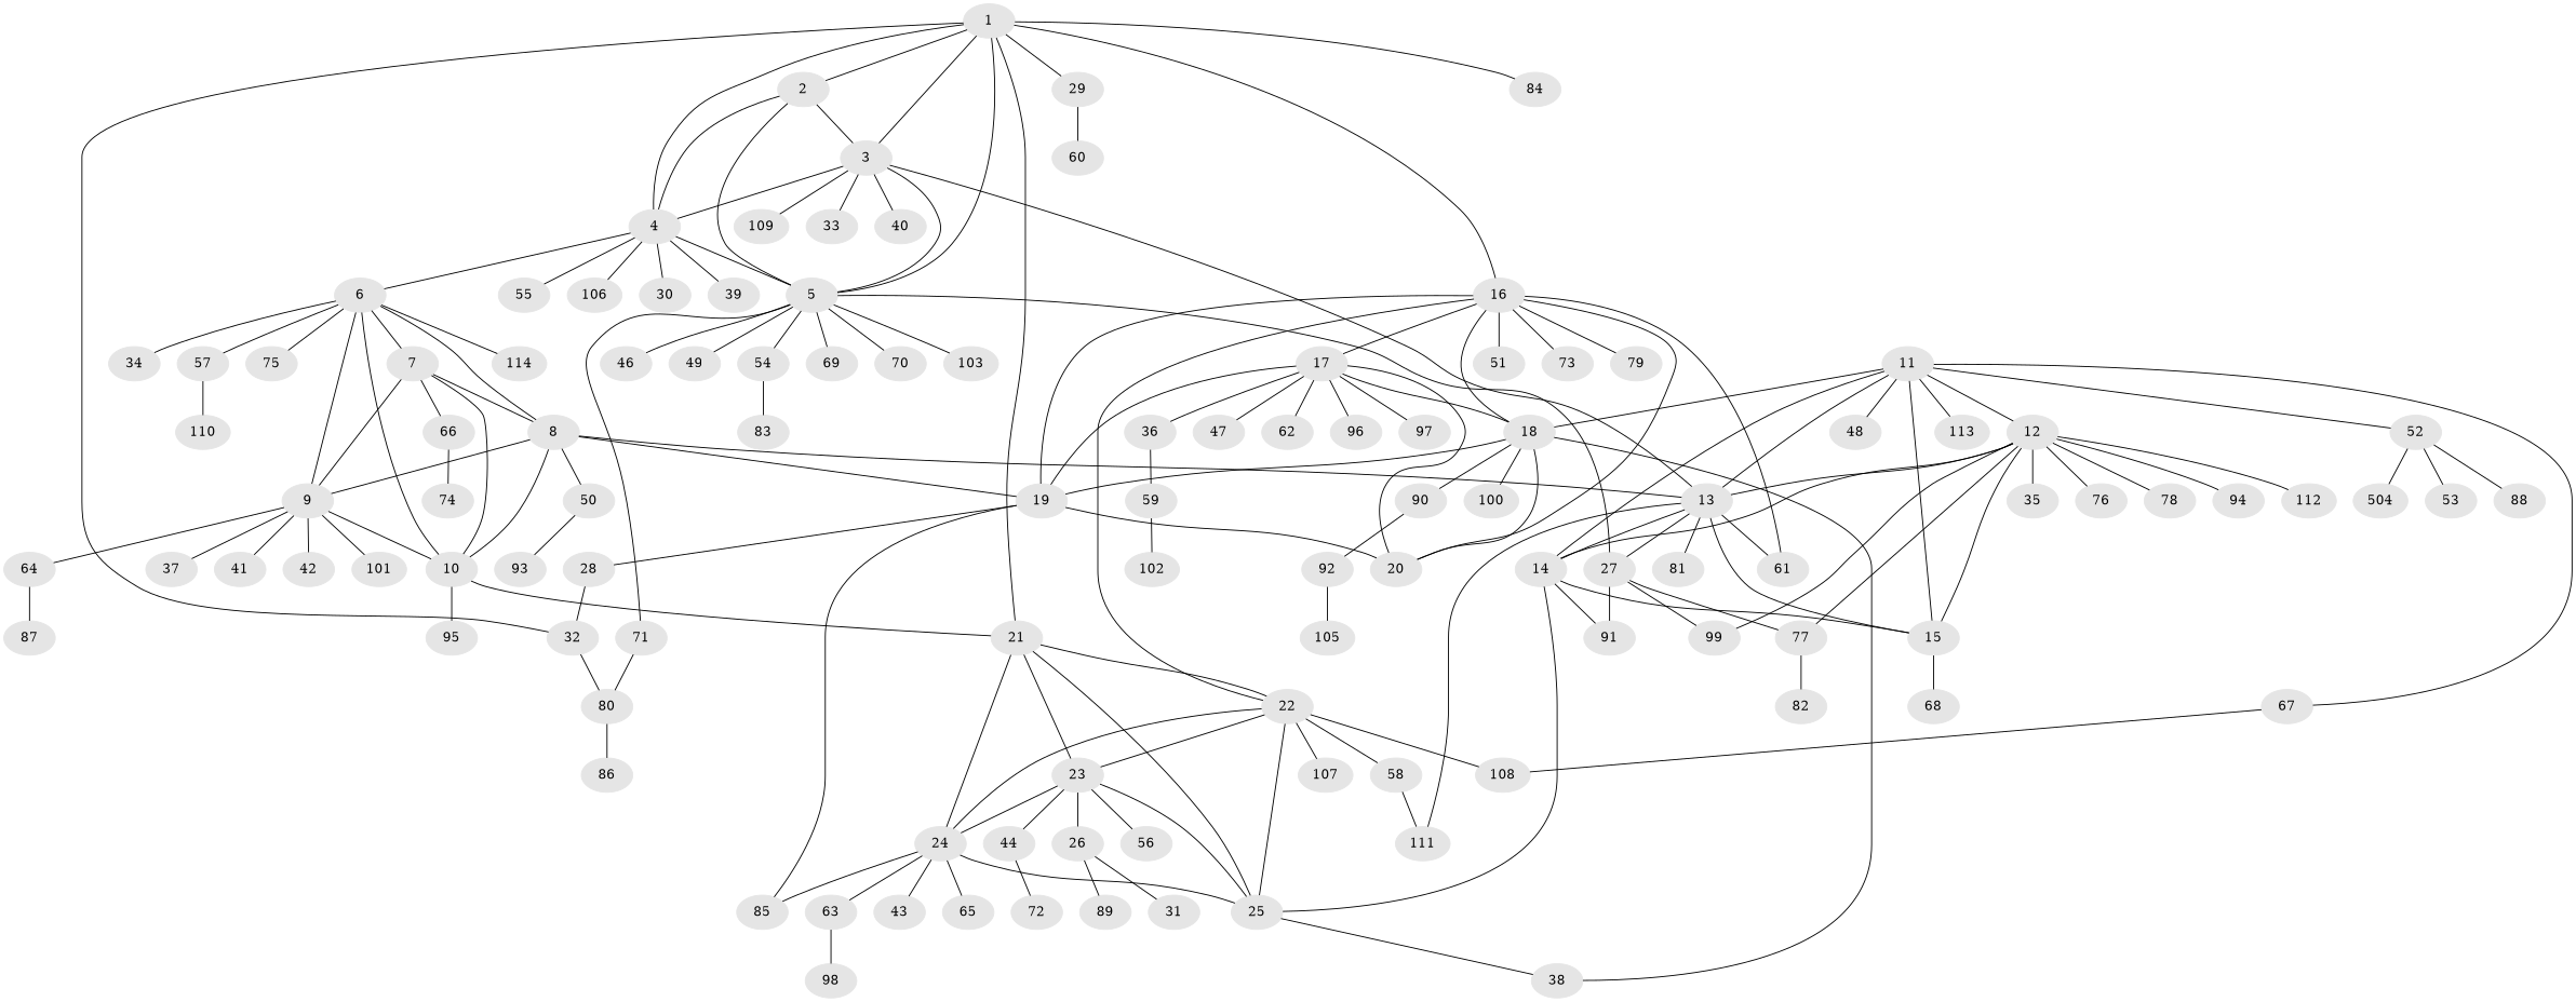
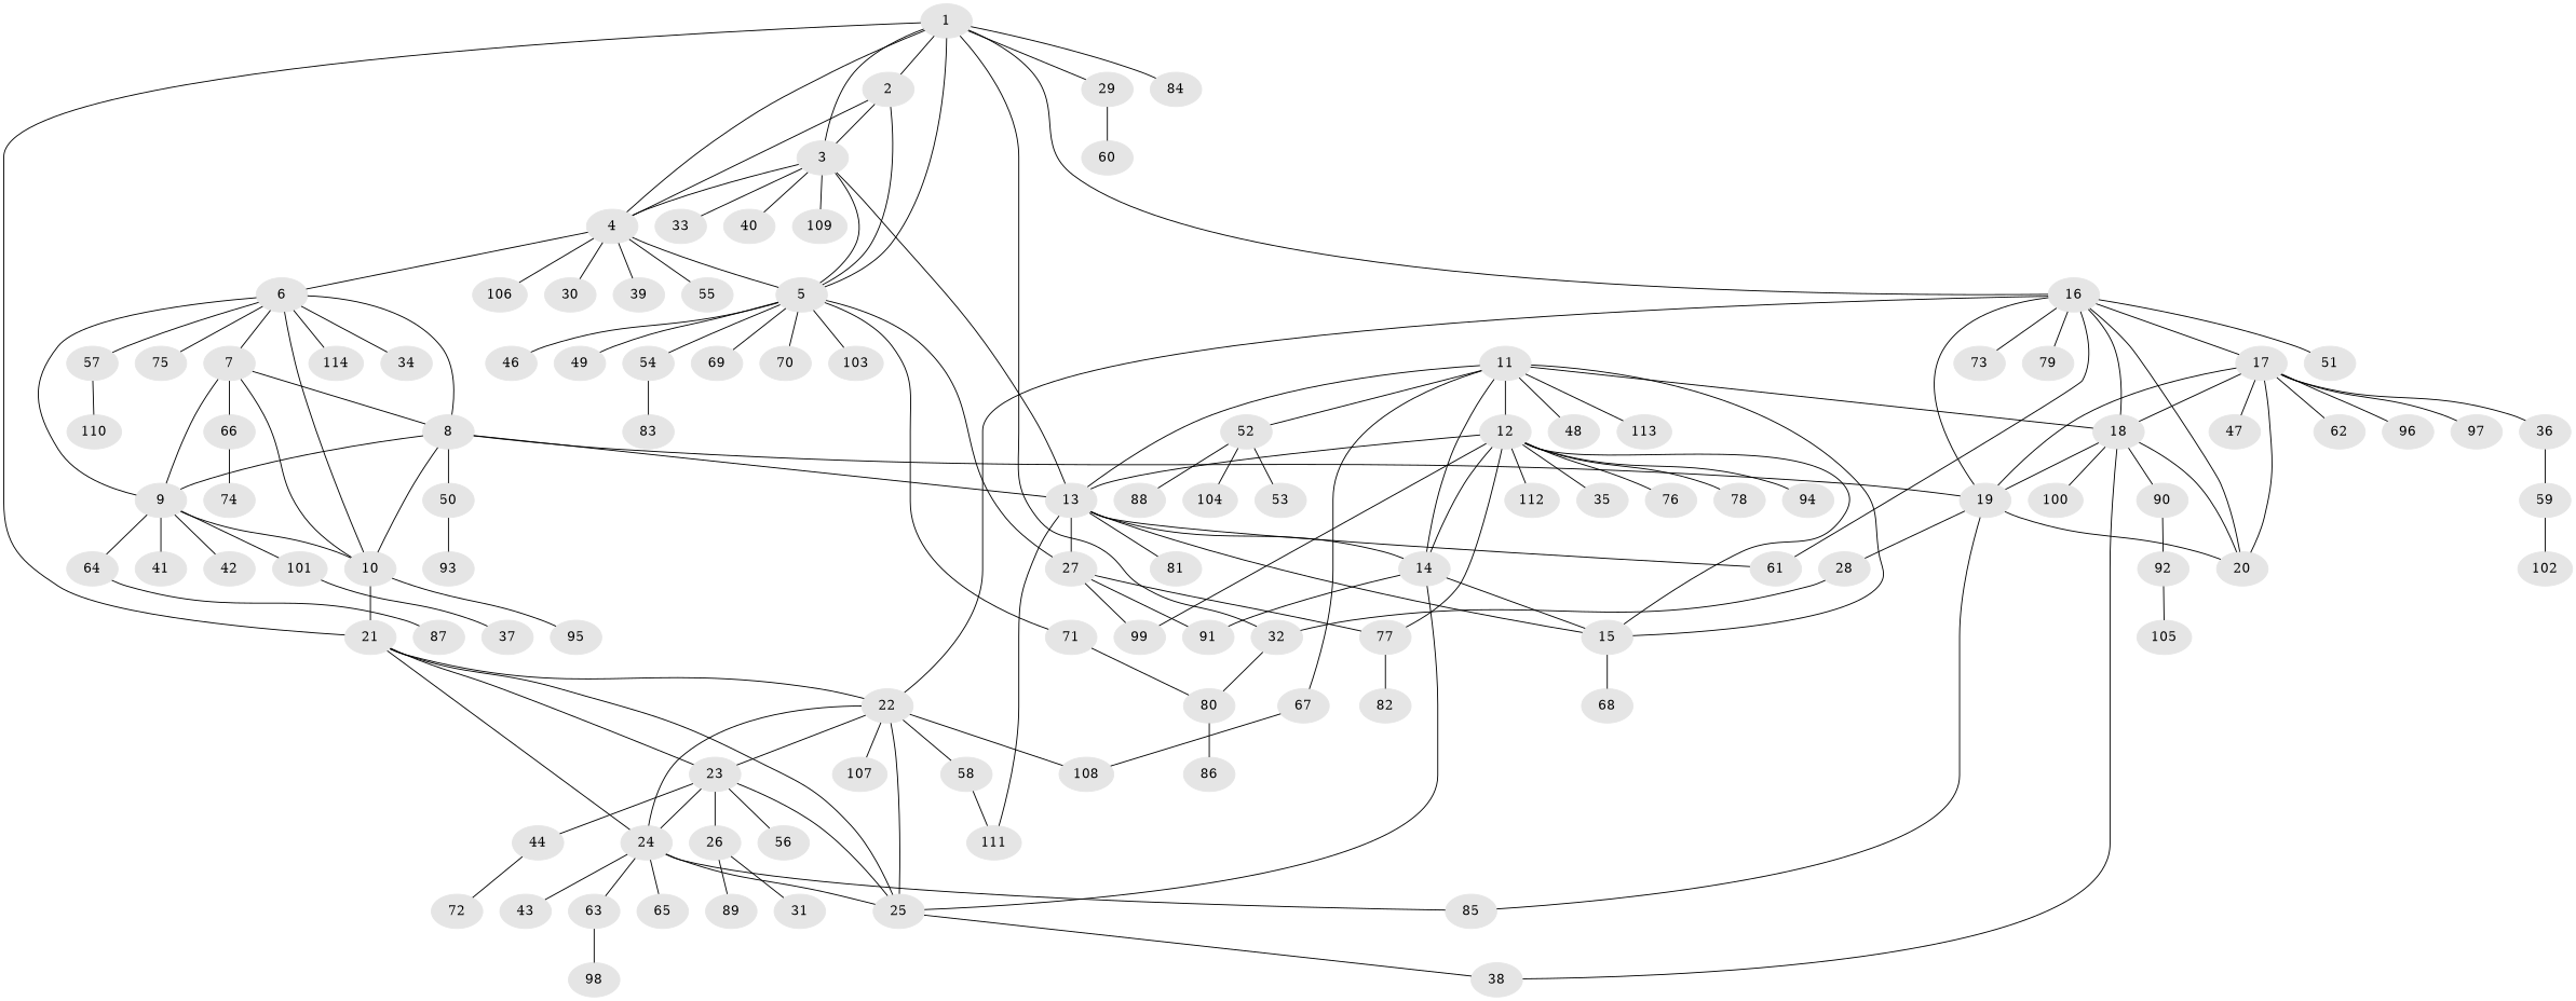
  graph {
    node [color=gray90 style=filled]
    1
    2
    3
    4
    5
    16
    21
    29
    32
    84
    13
    33
    40
    109
    6
    30
    39
    55
    106
    27
    46
    49
    54
    69
    70
    71
    103
    19
    18
    61
    17
    20
    22
    51
    73
    79
    25
    23
    24
    60
    80
    14
    15
    81
    111
    7
    8
    9
    10
    34
    57
    75
    114
    77
    99
    91
    83
    66
    50
    37
    41
    42
    64
    101
    95
    110
    74
    28
    85
    93
    87
    11
    12
    48
    52
    67
    113
    35
    76
    78
    94
    112
    68
    38
    90
    100
    53
    88
-   104 [label=504]
+   104
    108
    82
    36
    47
    62
    96
    97
    58
    107
    59
    92
    26
    44
    56
    43
    63
    65
    31
    89
    72
    98
    86
    102
    105
    1 -- 2
    1 -- 3
    1 -- 4
    1 -- 5
    1 -- 16
    1 -- 21
    1 -- 29
    1 -- 32
    1 -- 84
    2 -- 3
    2 -- 4
    2 -- 5
    3 -- 4
    3 -- 5
    3 -- 13
    3 -- 33
    3 -- 40
    3 -- 109
    4 -- 5
    4 -- 6
    4 -- 30
    4 -- 39
    4 -- 55
    4 -- 106
    5 -- 27
    5 -- 46
    5 -- 49
    5 -- 54
    5 -- 69
    5 -- 70
    5 -- 71
    5 -- 103
    16 -- 19
    16 -- 18
    16 -- 61
    16 -- 17
    16 -- 20
    16 -- 22
    16 -- 51
    16 -- 73
    16 -- 79
    21 -- 22
    21 -- 25
    21 -- 23
    21 -- 24
    29 -- 60
    32 -- 80
    13 -- 27
    13 -- 61
    13 -- 14
    13 -- 15
    13 -- 81
    13 -- 111
    6 -- 7
    6 -- 8
    6 -- 9
    6 -- 10
    6 -- 34
    6 -- 57
    6 -- 75
    6 -- 114
    27 -- 77
    27 -- 99
    27 -- 91
    54 -- 83
    71 -- 80
    19 -- 20
    19 -- 28
    19 -- 85
    18 -- 19
    18 -- 20
    18 -- 38
    18 -- 90
    18 -- 100
    17 -- 19
    17 -- 18
    17 -- 20
    17 -- 36
    17 -- 47
    17 -- 62
    17 -- 96
    17 -- 97
    22 -- 25
    22 -- 23
    22 -- 24
    22 -- 108
    22 -- 58
    22 -- 107
    25 -- 38
    23 -- 25
    23 -- 24
    23 -- 26
    23 -- 44
    23 -- 56
    24 -- 25
    24 -- 85
    24 -- 43
    24 -- 63
    24 -- 65
    80 -- 86
    14 -- 25
    14 -- 15
    14 -- 91
    15 -- 68
    7 -- 8
    7 -- 9
    7 -- 10
    7 -- 66
    8 -- 13
    8 -- 19
    8 -- 9
    8 -- 10
    8 -- 50
    9 -- 10
-   9 -- 37
+   101 -- 37
    9 -- 41
    9 -- 42
    9 -- 64
    9 -- 101
    10 -- 21
    10 -- 95
    57 -- 110
    77 -- 82
    66 -- 74
    50 -- 93
    64 -- 87
    28 -- 32
    11 -- 13
    11 -- 18
    11 -- 14
    11 -- 15
    11 -- 12
    11 -- 48
    11 -- 52
    11 -- 67
    11 -- 113
    12 -- 13
    12 -- 14
    12 -- 15
    12 -- 77
    12 -- 99
    12 -- 35
    12 -- 76
    12 -- 78
    12 -- 94
    12 -- 112
    52 -- 53
    52 -- 88
    52 -- 104
    67 -- 108
    90 -- 92
    36 -- 59
    58 -- 111
    59 -- 102
    92 -- 105
    26 -- 31
    26 -- 89
    44 -- 72
    63 -- 98
  }
